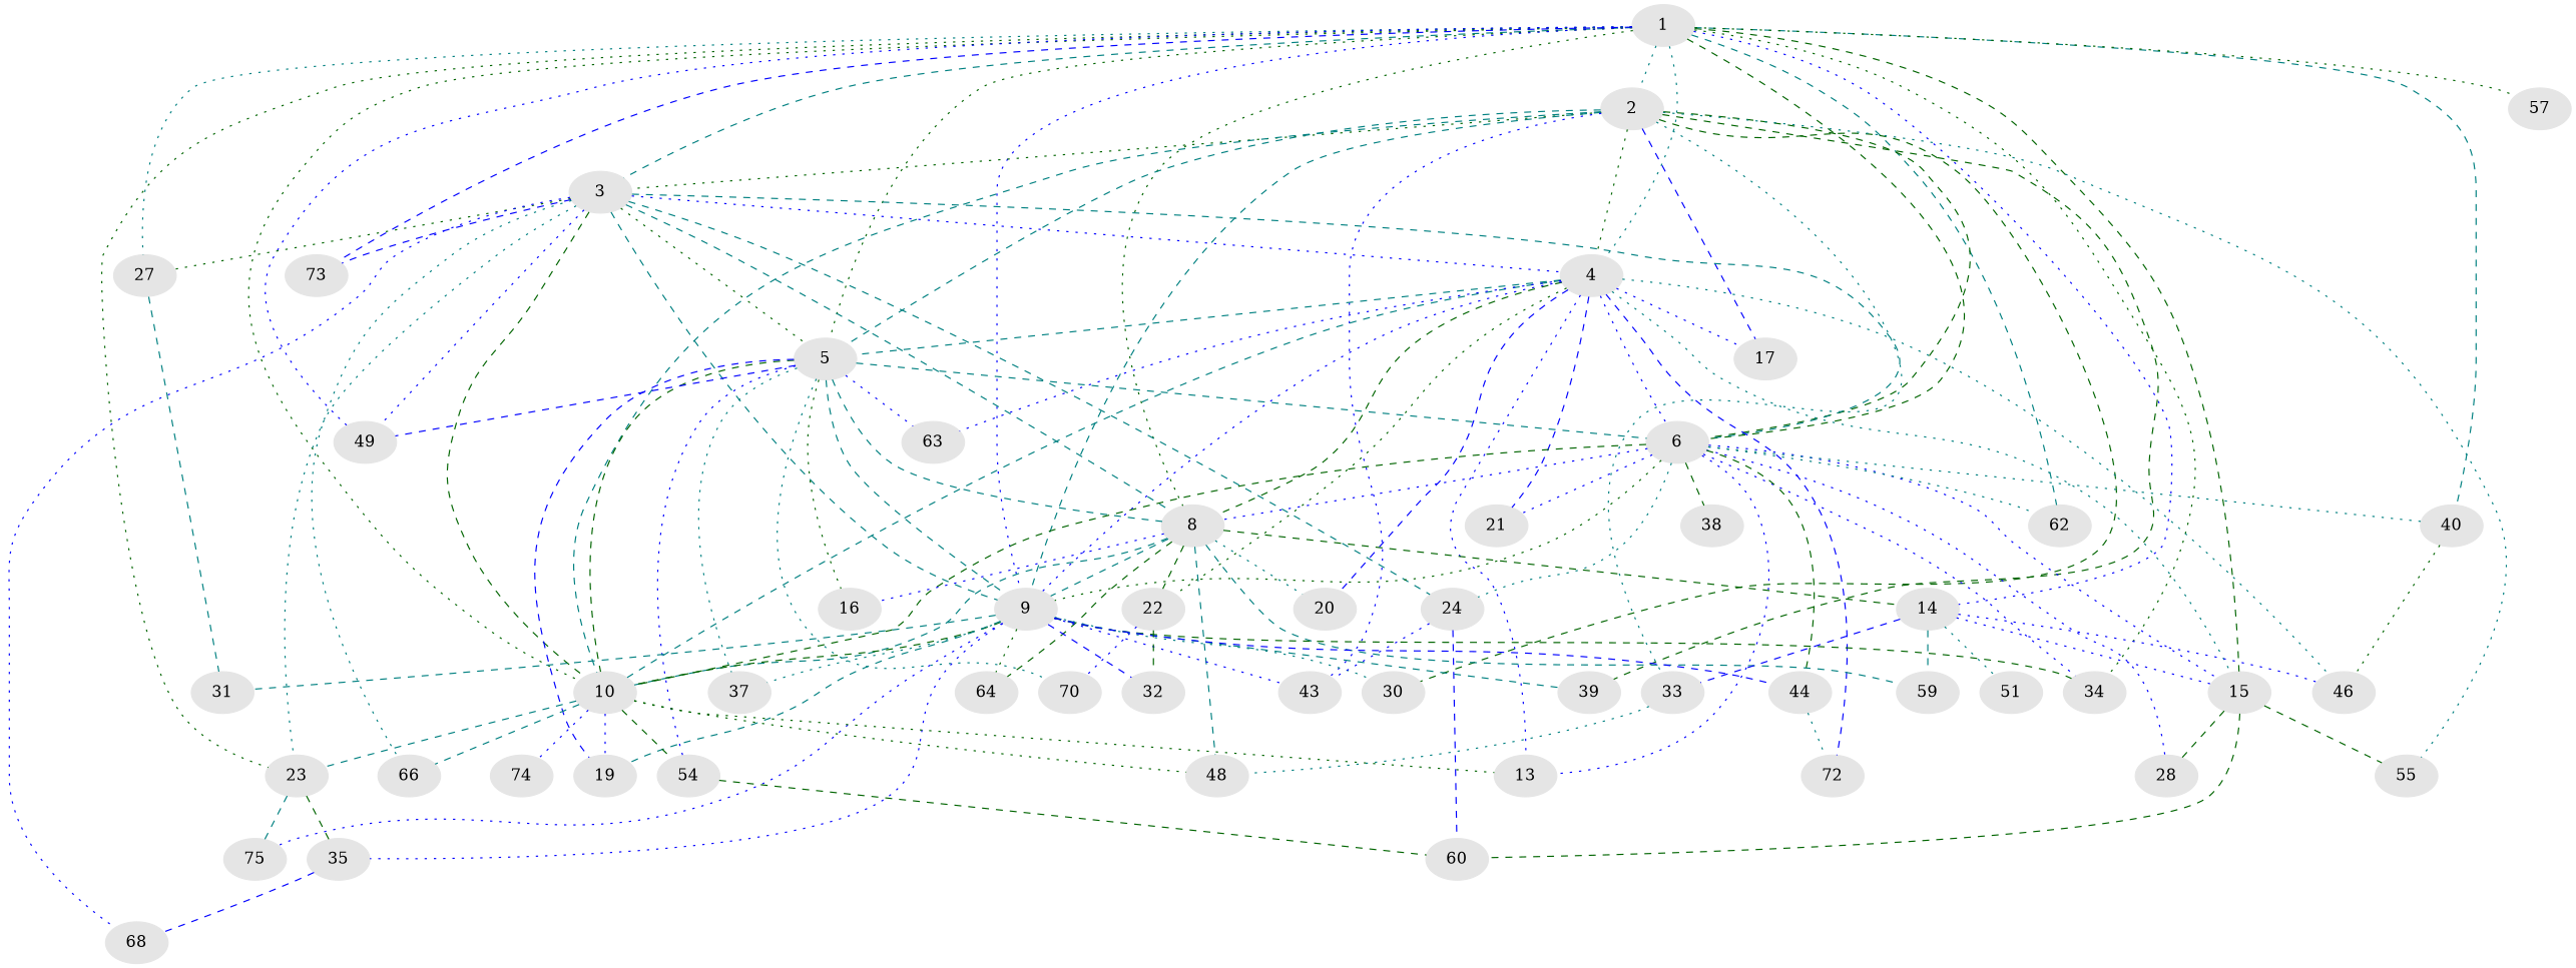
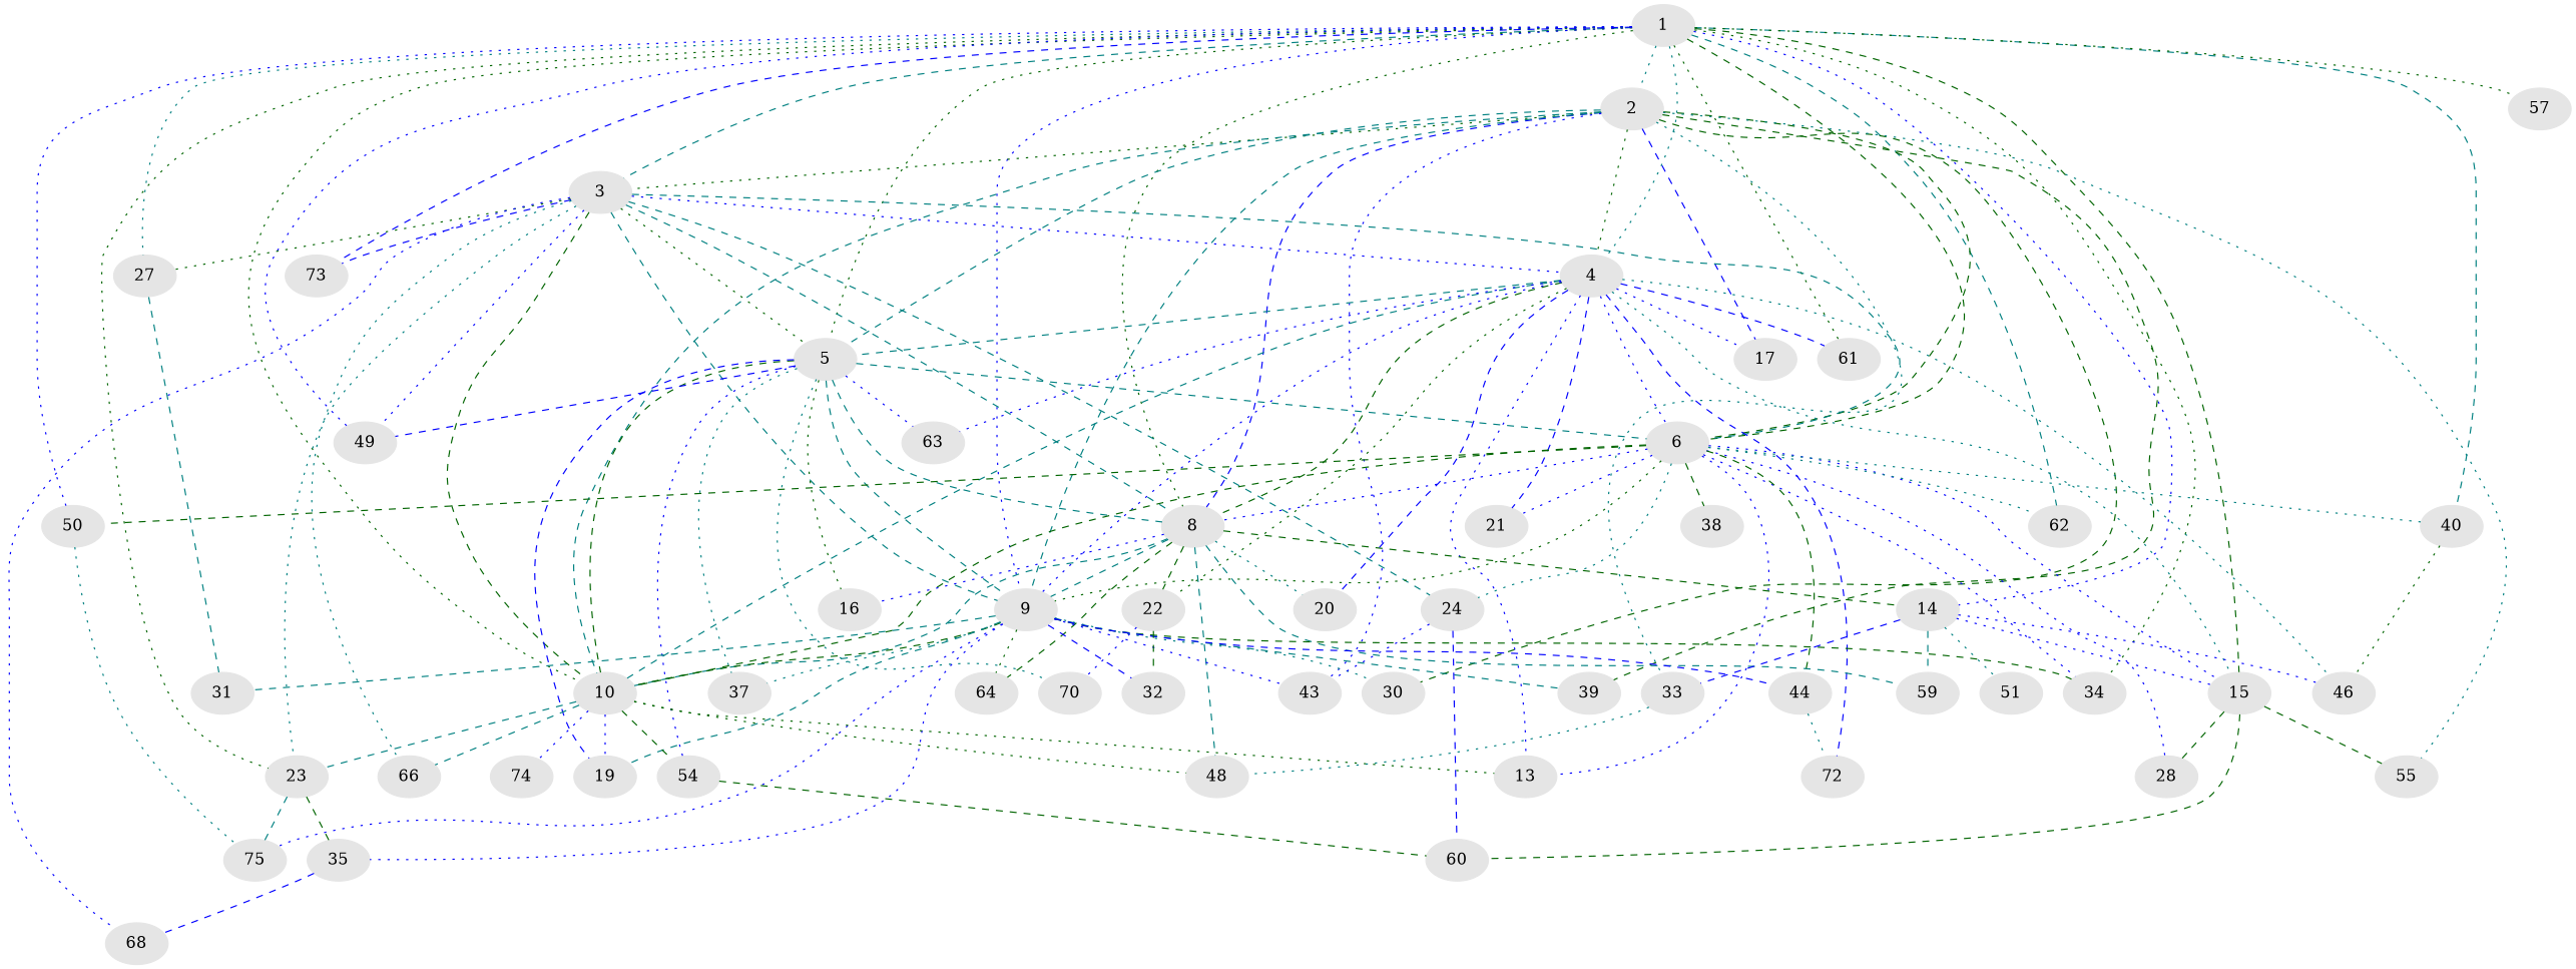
  graph {
    node [color=gray90 style=filled]
    edge [color=teal style=dotted]
    1 [super="+26"]
    2 [super="+18"]
    3 [super="+52"]
    4 [super="+56"]
    5 [super="+29"]
    6 [super="+7"]
    8 [super="+12"]
    9 [super="+25"]
    10 [super="+11"]
    14 [super="+42"]
    15 [super="+69"]
    23 [super="+36"]
    27 [super="+41"]
    34 [super="+67"]
    40 [super="+45"]
    49
+   50
    57
+   61
    62
    73
    17
    30
    33
    39
    43 [super="+47"]
    55
    24
    66
    68
    13 [super="+65"]
    20
    21
    22
    46 [super="+77"]
    63
    72
    16
    19 [super="+53"]
    37
    54
    70
    28
    38
    44
    48 [super="+58"]
    59
    64
    31
    32
    35
    75 [super="+76"]
    74
    51
    60 [super="+71"]
    1 -- 2 [weight=2]
    1 -- 3 [style=dashed]
    1 -- 4
    1 -- 5 [color=darkgreen]
    1 -- 6 [color=darkgreen style=dashed weight=2]
    1 -- 8 [color=darkgreen]
    1 -- 9 [color=blue]
    1 -- 10 [color=darkgreen]
    1 -- 14 [color=blue]
    1 -- 15 [color=darkgreen style=dashed]
    1 -- 23 [color=darkgreen]
    1 -- 27
    1 -- 34 [color=darkgreen]
    1 -- 40 [style=dashed weight=2]
    1 -- 49 [color=blue]
+   1 -- 50 [color=blue]
    1 -- 57 [color=darkgreen weight=2]
+   1 -- 61 [color=darkgreen]
    1 -- 62 [style=dashed]
    1 -- 73 [color=blue style=dashed]
    2 -- 3 [color=darkgreen]
    2 -- 4 [color=darkgreen]
    2 -- 5 [style=dashed]
    2 -- 6 [color=darkgreen style=dashed weight=2]
+   2 -- 8 [color=blue style=dashed]
    2 -- 9 [style=dashed]
    2 -- 10 [style=dashed]
    2 -- 17 [color=blue style=dashed]
    2 -- 30 [color=darkgreen style=dashed]
    2 -- 33
    2 -- 39 [color=darkgreen style=dashed]
    2 -- 43 [color=blue]
    2 -- 55
    3 -- 4 [color=blue]
    3 -- 5 [color=darkgreen]
    3 -- 6 [style=dashed weight=2]
    3 -- 8 [style=dashed]
    3 -- 9 [style=dashed]
    3 -- 10 [color=darkgreen style=dashed]
    3 -- 23 [weight=2]
    3 -- 27 [color=darkgreen weight=2]
    3 -- 49 [color=blue]
    3 -- 73 [color=blue style=dashed]
    3 -- 24 [style=dashed]
    3 -- 66
    3 -- 68 [color=blue]
    4 -- 5 [style=dashed]
    4 -- 6 [color=blue weight=2]
    4 -- 8 [color=darkgreen style=dashed]
    4 -- 9 [color=blue]
    4 -- 10 [style=dashed]
    4 -- 15 [weight=2]
+   4 -- 61 [color=blue style=dashed]
    4 -- 17 [color=blue]
    4 -- 13 [color=blue]
    4 -- 20 [color=blue style=dashed]
    4 -- 21 [color=blue style=dashed]
    4 -- 22 [color=darkgreen]
    4 -- 46
    4 -- 63 [color=blue]
    4 -- 72 [color=blue style=dashed]
    5 -- 6 [style=dashed weight=3]
    5 -- 8 [style=dashed]
    5 -- 9 [style=dashed]
    5 -- 10 [color=darkgreen style=dashed]
    5 -- 49 [color=blue style=dashed]
    5 -- 63 [color=blue]
    5 -- 16 [color=darkgreen]
    5 -- 19 [color=blue style=dashed]
    5 -- 37
    5 -- 54 [color=blue]
    5 -- 70
    6 -- 8 [color=blue weight=3]
    6 -- 9 [color=darkgreen weight=3]
    6 -- 10 [color=darkgreen style=dashed weight=2]
    6 -- 15 [color=blue]
    6 -- 34 [color=blue]
    6 -- 40
+   6 -- 50 [color=darkgreen style=dashed]
    6 -- 62
    6 -- 24
    6 -- 13 [color=blue]
    6 -- 21 [color=blue]
    6 -- 28 [color=blue]
    6 -- 38 [color=darkgreen style=dashed weight=2]
    6 -- 44 [color=darkgreen style=dashed]
    8 -- 9 [style=dashed]
    8 -- 10 [style=dashed weight=2]
    8 -- 14 [color=darkgreen style=dashed]
    8 -- 20
    8 -- 22 [color=darkgreen style=dashed]
    8 -- 16 [color=blue]
    8 -- 48 [style=dashed]
    8 -- 59 [style=dashed]
    8 -- 64 [color=darkgreen style=dashed]
    9 -- 10 [color=darkgreen style=dashed]
    9 -- 34 [color=darkgreen style=dashed]
    9 -- 30
    9 -- 39 [style=dashed]
    9 -- 43 [color=blue]
    9 -- 19 [style=dashed]
    9 -- 37
    9 -- 44 [color=blue style=dashed]
    9 -- 64 [color=darkgreen]
    9 -- 31 [style=dashed]
    9 -- 32 [color=blue style=dashed]
    9 -- 35 [color=blue]
    9 -- 75 [color=blue]
    10 -- 23 [style=dashed]
    10 -- 66 [style=dashed]
    10 -- 13 [color=darkgreen]
    10 -- 19 [color=blue]
    10 -- 54 [color=darkgreen style=dashed]
    10 -- 48 [color=darkgreen]
    10 -- 74 [color=blue]
    14 -- 15 [color=blue]
    14 -- 33 [color=blue style=dashed]
    14 -- 46 [color=blue]
    14 -- 59 [style=dashed]
    14 -- 51
    15 -- 55 [color=darkgreen style=dashed]
    15 -- 28 [color=darkgreen style=dashed]
    15 -- 60 [color=darkgreen style=dashed]
    23 -- 35 [color=darkgreen style=dashed]
    23 -- 75 [style=dashed]
    27 -- 31 [style=dashed]
    40 -- 46 [color=darkgreen]
+   50 -- 75
    33 -- 48
    24 -- 43 [color=blue]
    24 -- 60 [color=blue style=dashed]
    22 -- 70 [color=blue]
    22 -- 32 [color=darkgreen style=dashed]
    54 -- 60 [color=darkgreen style=dashed]
    44 -- 72
    35 -- 68 [color=blue style=dashed]
  }
